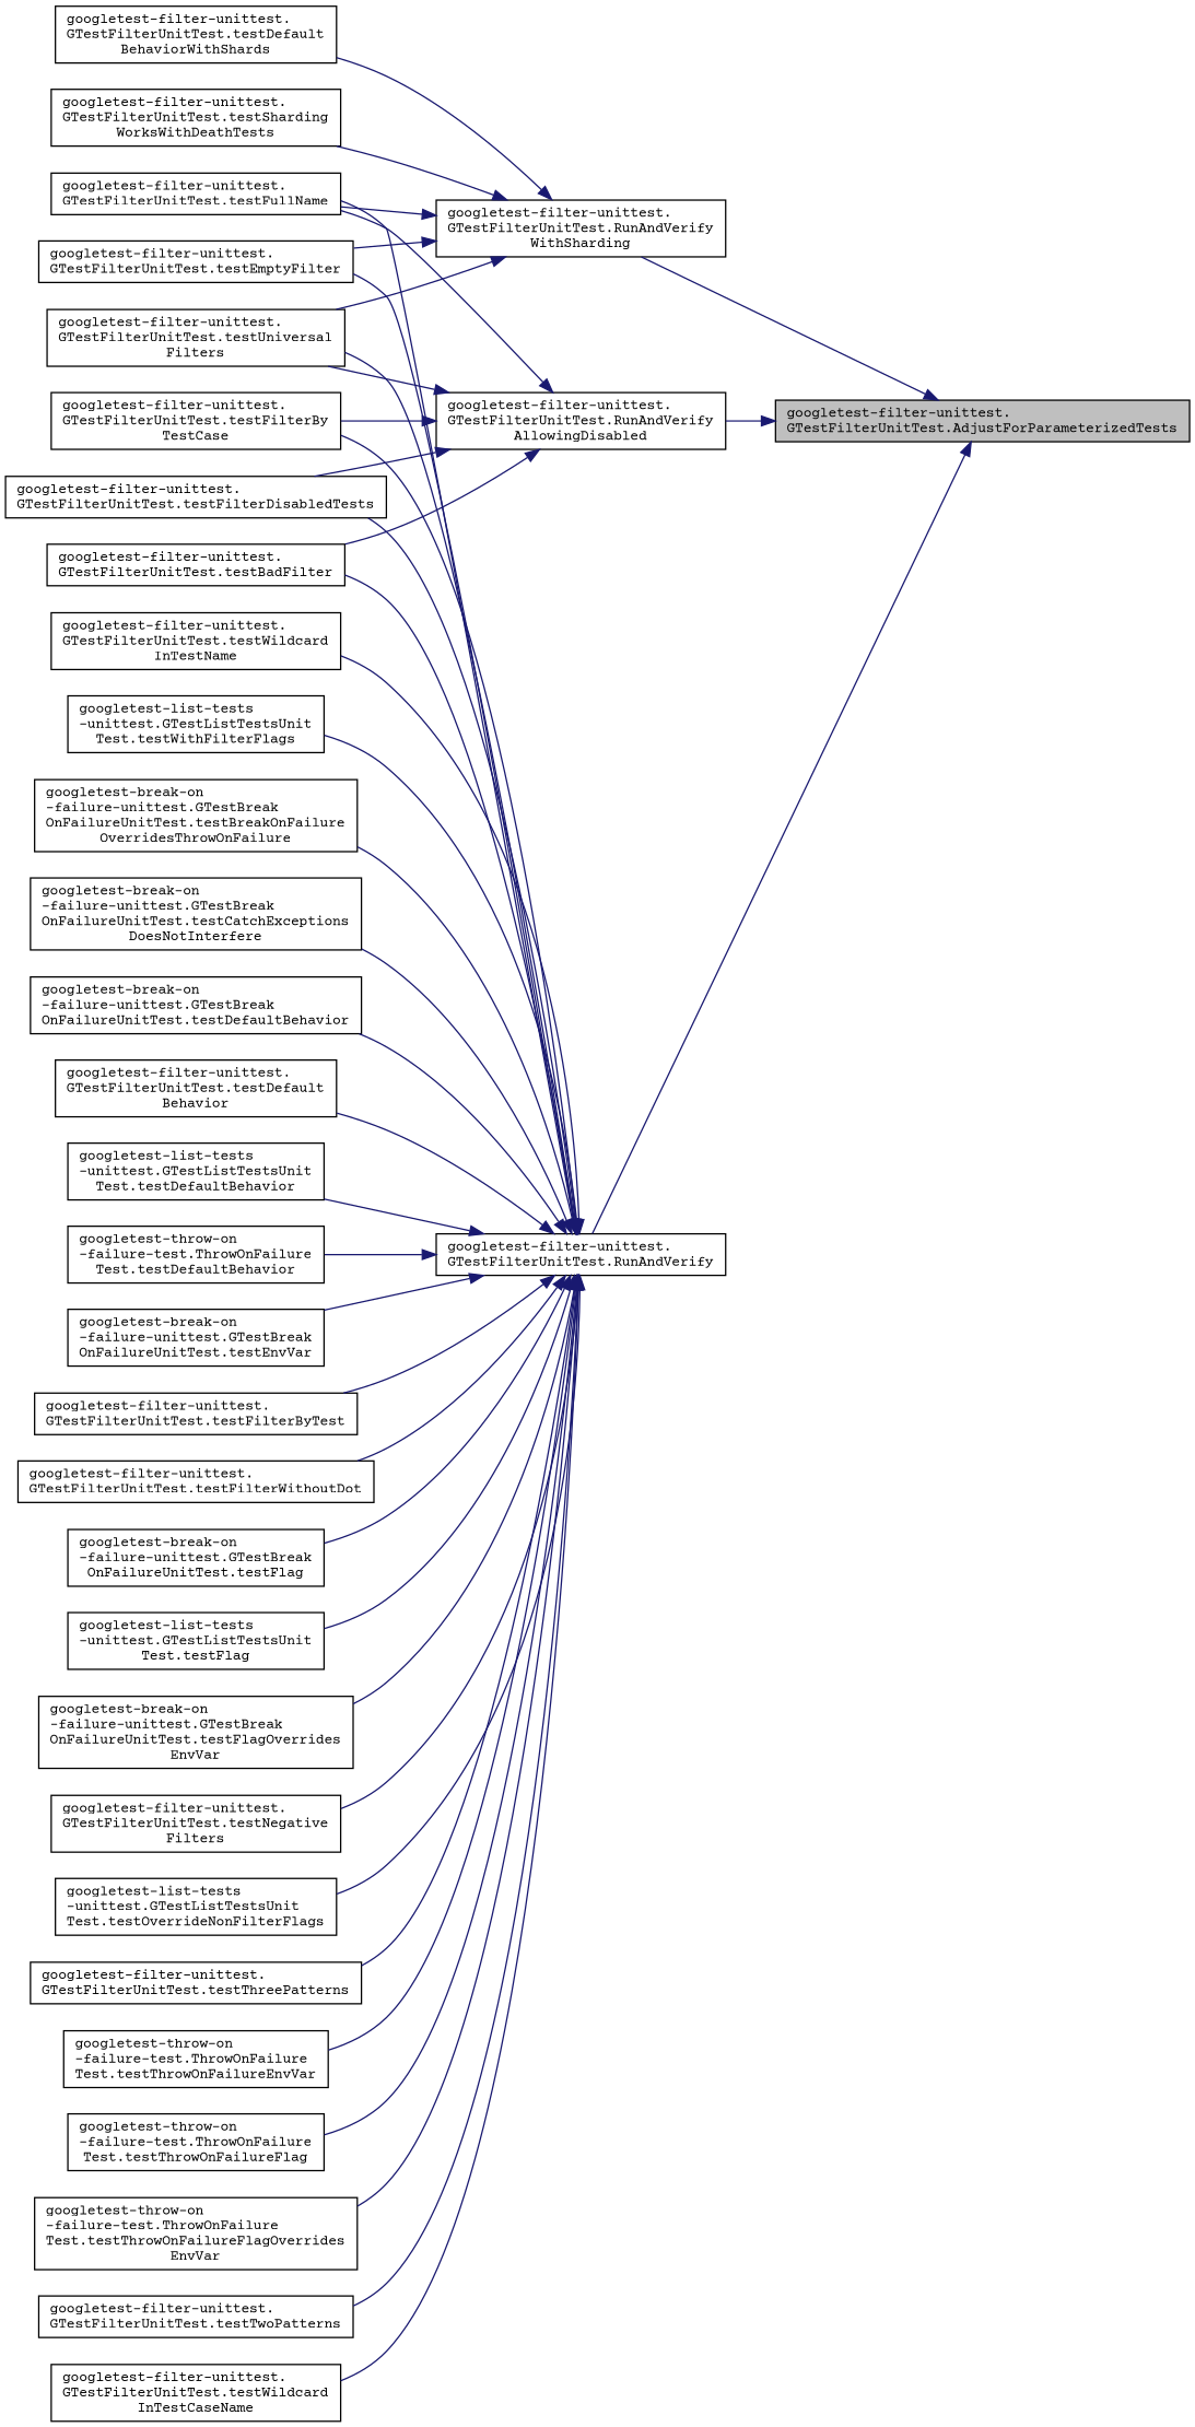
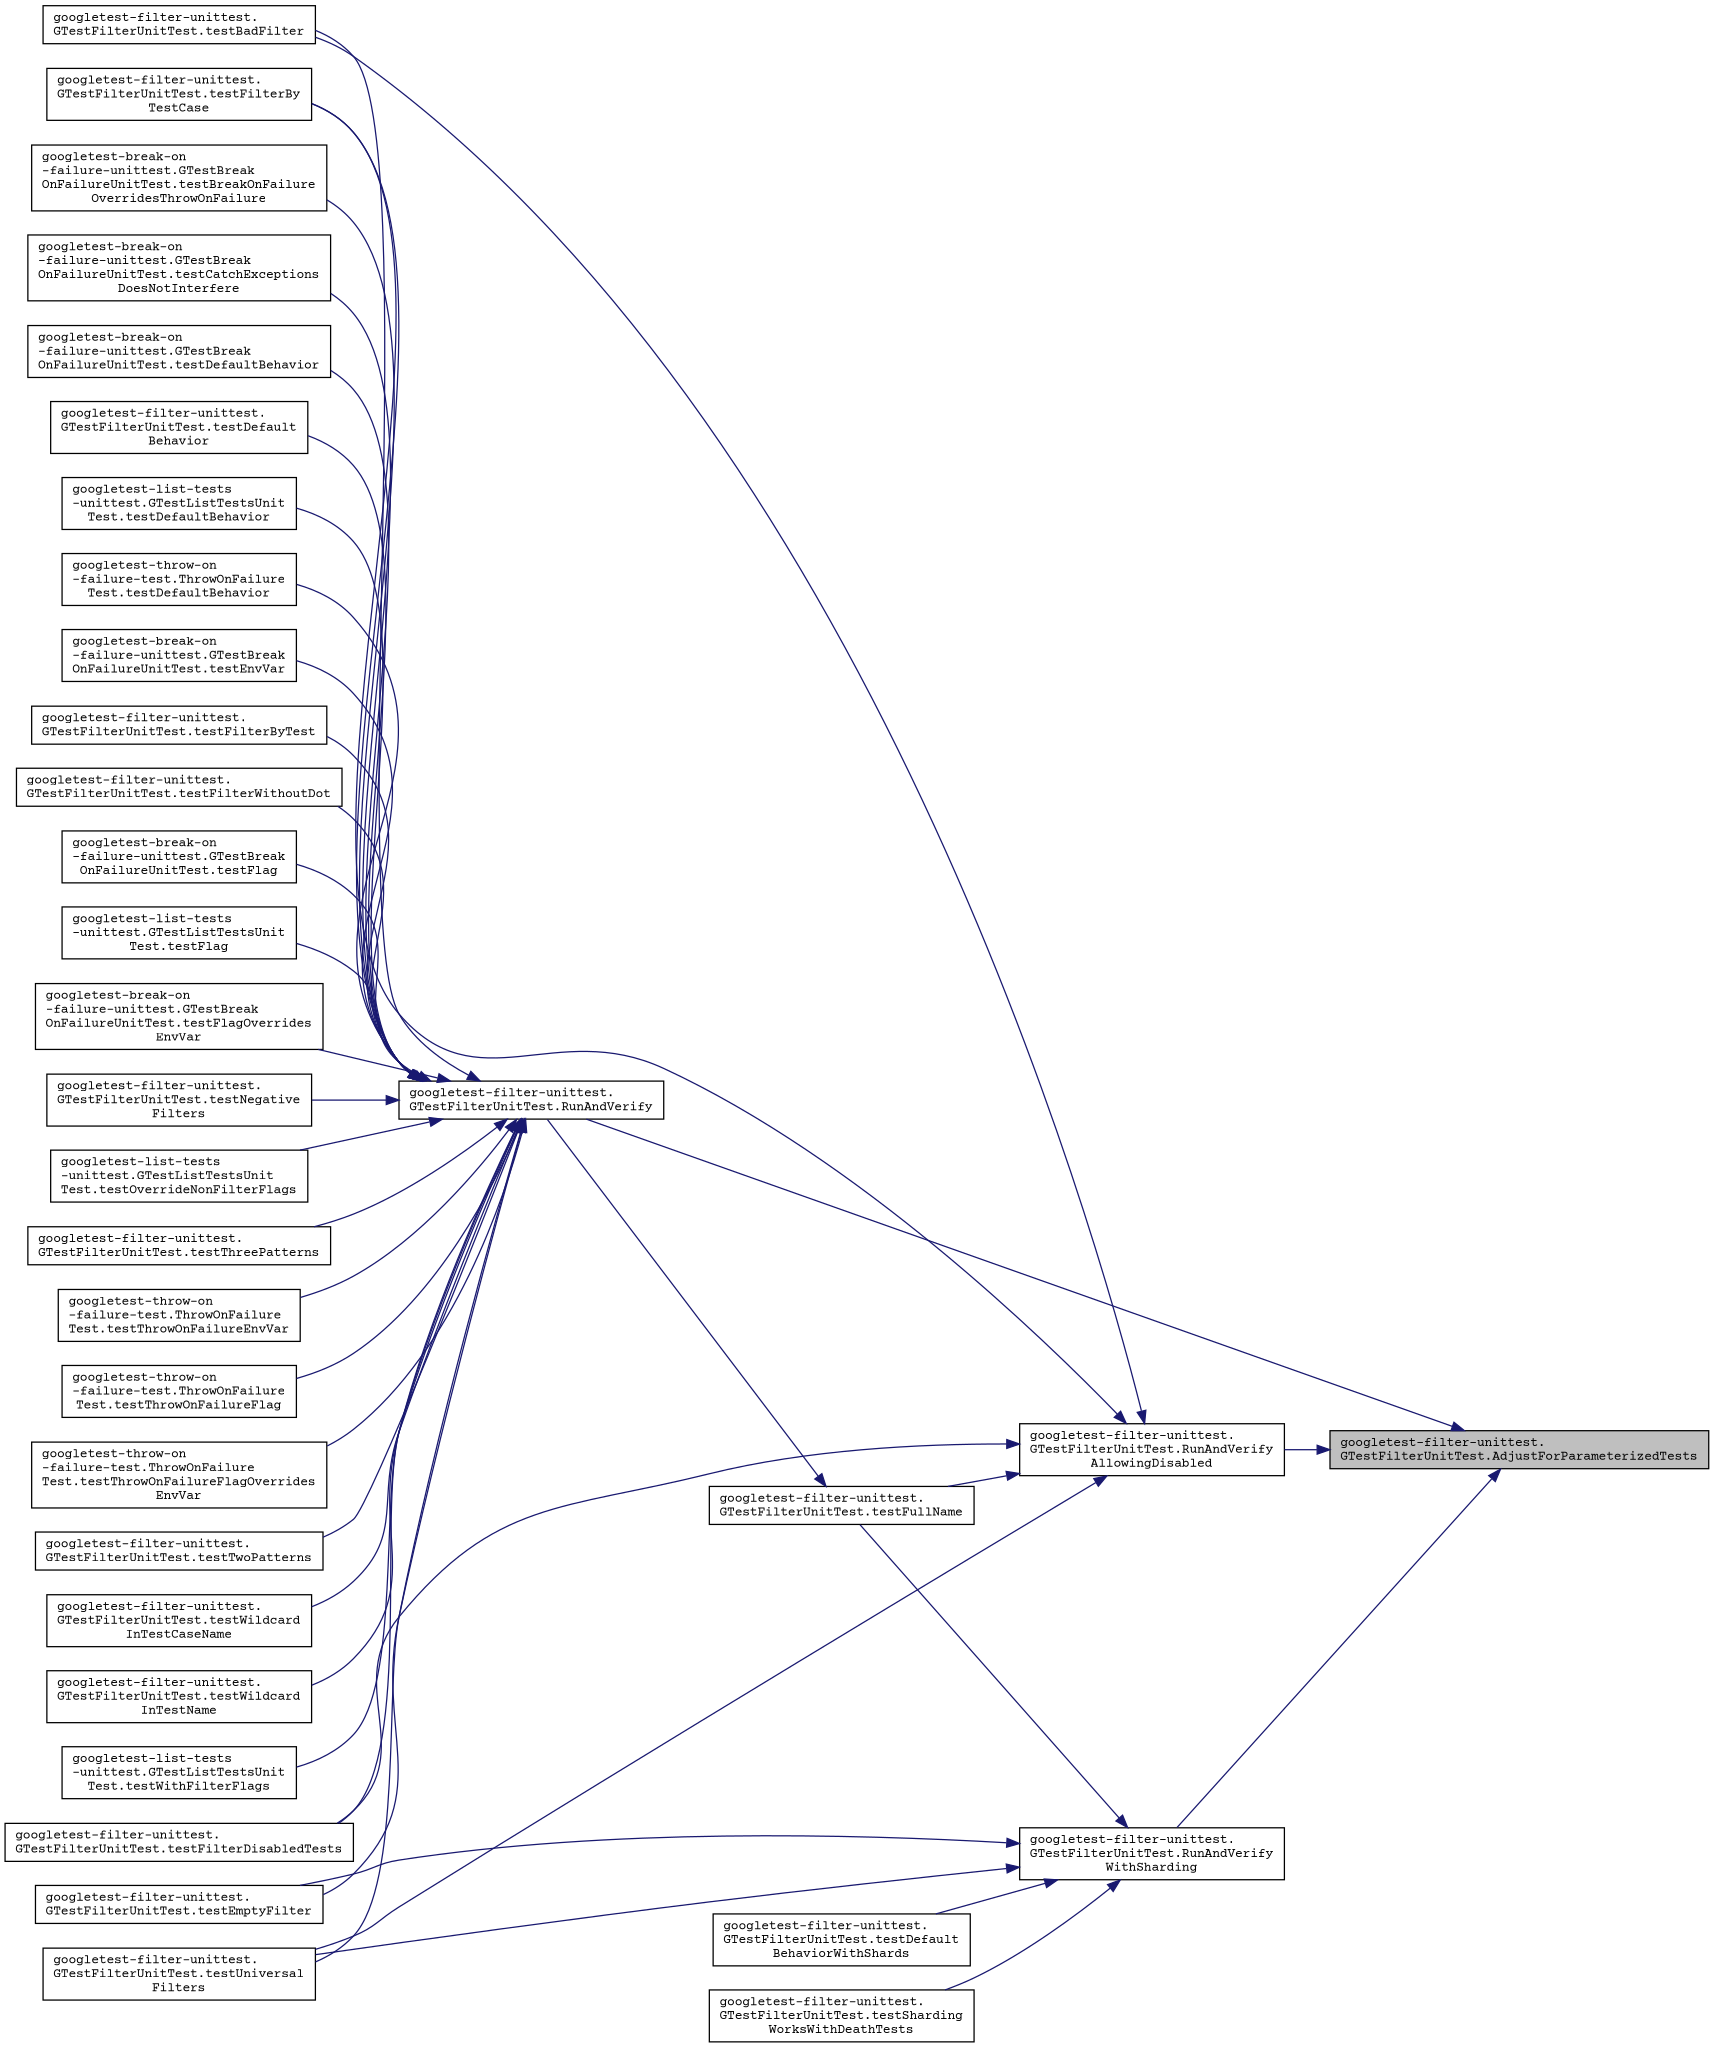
  digraph {
    rankdir=RL
    fontname="Courier Prime"
    node [color=black fontname="Courier Prime" fontsize=10 shape=record]
    edge [color=midnightblue dir=back fontname="Courier Prime" fontsize=10 labelfontname=Helvetica labelfontsize=10 style=solid]
    n1 [fillcolor=grey75 fontcolor=black height=0.2 label="googletest-filter-unittest.\lGTestFilterUnitTest.AdjustForParameterizedTests" style=filled width=0.4]
    n2 [height=0.2 label="googletest-filter-unittest.\lGTestFilterUnitTest.RunAndVerify" width=0.4]
    n3 [height=0.2 label="googletest-filter-unittest.\lGTestFilterUnitTest.RunAndVerify\lAllowingDisabled" width=0.4]
    n4 [height=0.2 label="googletest-filter-unittest.\lGTestFilterUnitTest.RunAndVerify\lWithSharding" width=0.4]
    n5 [height=0.2 label="googletest-filter-unittest.\lGTestFilterUnitTest.testBadFilter" width=0.4]
    n6 [height=0.2 label="googletest-break-on\l-failure-unittest.GTestBreak\lOnFailureUnitTest.testBreakOnFailure\lOverridesThrowOnFailure" width=0.4]
    n7 [height=0.2 label="googletest-break-on\l-failure-unittest.GTestBreak\lOnFailureUnitTest.testCatchExceptions\lDoesNotInterfere" width=0.4]
    n8 [height=0.2 label="googletest-break-on\l-failure-unittest.GTestBreak\lOnFailureUnitTest.testDefaultBehavior" width=0.4]
    n9 [height=0.2 label="googletest-filter-unittest.\lGTestFilterUnitTest.testDefault\lBehavior" width=0.4]
    n10 [height=0.2 label="googletest-list-tests\l-unittest.GTestListTestsUnit\lTest.testDefaultBehavior" width=0.4]
    n11 [height=0.2 label="googletest-throw-on\l-failure-test.ThrowOnFailure\lTest.testDefaultBehavior" width=0.4]
    n12 [height=0.2 label="googletest-filter-unittest.\lGTestFilterUnitTest.testEmptyFilter" width=0.4]
    n13 [height=0.2 label="googletest-break-on\l-failure-unittest.GTestBreak\lOnFailureUnitTest.testEnvVar" width=0.4]
    n14 [height=0.2 label="googletest-filter-unittest.\lGTestFilterUnitTest.testFilterByTest" width=0.4]
    n15 [height=0.2 label="googletest-filter-unittest.\lGTestFilterUnitTest.testFilterBy\lTestCase" width=0.4]
    n16 [height=0.2 label="googletest-filter-unittest.\lGTestFilterUnitTest.testFilterDisabledTests" width=0.4]
    n17 [height=0.2 label="googletest-filter-unittest.\lGTestFilterUnitTest.testFilterWithoutDot" width=0.4]
    n18 [height=0.2 label="googletest-break-on\l-failure-unittest.GTestBreak\lOnFailureUnitTest.testFlag" width=0.4]
    n19 [height=0.2 label="googletest-list-tests\l-unittest.GTestListTestsUnit\lTest.testFlag" width=0.4]
    n20 [height=0.2 label="googletest-break-on\l-failure-unittest.GTestBreak\lOnFailureUnitTest.testFlagOverrides\lEnvVar" width=0.4]
    n21 [height=0.2 label="googletest-filter-unittest.\lGTestFilterUnitTest.testFullName" width=0.4]
    n22 [height=0.2 label="googletest-filter-unittest.\lGTestFilterUnitTest.testNegative\lFilters" width=0.4]
    n23 [height=0.2 label="googletest-list-tests\l-unittest.GTestListTestsUnit\lTest.testOverrideNonFilterFlags" width=0.4]
    n24 [height=0.2 label="googletest-filter-unittest.\lGTestFilterUnitTest.testThreePatterns" width=0.4]
    n25 [height=0.2 label="googletest-throw-on\l-failure-test.ThrowOnFailure\lTest.testThrowOnFailureEnvVar" width=0.4]
    n26 [height=0.2 label="googletest-throw-on\l-failure-test.ThrowOnFailure\lTest.testThrowOnFailureFlag" width=0.4]
    n27 [height=0.2 label="googletest-throw-on\l-failure-test.ThrowOnFailure\lTest.testThrowOnFailureFlagOverrides\lEnvVar" width=0.4]
    n28 [height=0.2 label="googletest-filter-unittest.\lGTestFilterUnitTest.testTwoPatterns" width=0.4]
    n29 [height=0.2 label="googletest-filter-unittest.\lGTestFilterUnitTest.testUniversal\lFilters" width=0.4]
    n30 [height=0.2 label="googletest-filter-unittest.\lGTestFilterUnitTest.testWildcard\lInTestCaseName" width=0.4]
    n31 [height=0.2 label="googletest-filter-unittest.\lGTestFilterUnitTest.testWildcard\lInTestName" width=0.4]
    n32 [height=0.2 label="googletest-list-tests\l-unittest.GTestListTestsUnit\lTest.testWithFilterFlags" width=0.4]
    n33 [height=0.2 label="googletest-filter-unittest.\lGTestFilterUnitTest.testDefault\lBehaviorWithShards" width=0.4]
    n34 [height=0.2 label="googletest-filter-unittest.\lGTestFilterUnitTest.testSharding\lWorksWithDeathTests" width=0.4]
    n1 -> n2
    n1 -> n3
    n1 -> n4
    n2 -> n5
    n2 -> n6
    n2 -> n7
    n2 -> n8
    n2 -> n9
    n2 -> n10
    n2 -> n11
    n2 -> n12
    n2 -> n13
    n2 -> n14
    n2 -> n15
    n2 -> n16
    n2 -> n17
    n2 -> n18
    n2 -> n19
    n2 -> n20
-   n2 -> n21
+   n21 -> n2
    n2 -> n22
    n2 -> n23
    n2 -> n24
    n2 -> n25
    n2 -> n26
    n2 -> n27
    n2 -> n28
    n2 -> n29
    n2 -> n30
    n2 -> n31
    n2 -> n32
    n3 -> n5
    n3 -> n15
    n3 -> n16
    n3 -> n21
    n3 -> n29
    n4 -> n12
    n4 -> n21
    n4 -> n29
    n4 -> n33
    n4 -> n34
  }
